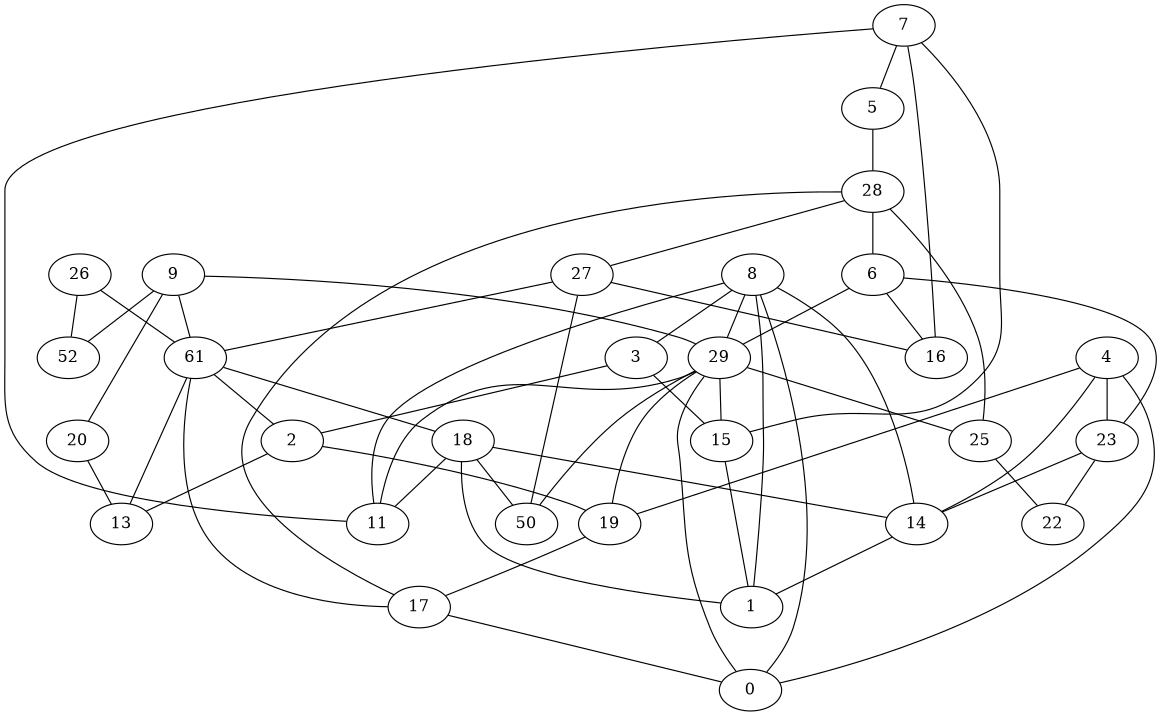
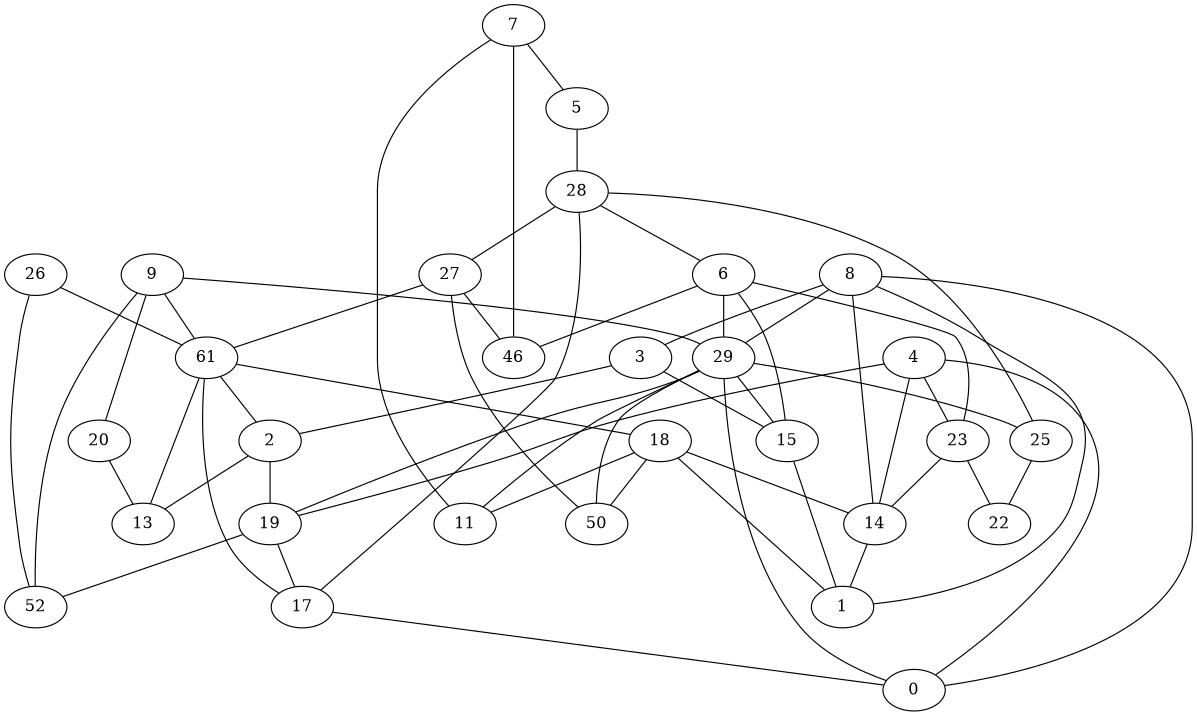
  digraph {
    edge [color=black dir=none]
    26
    n2 [label=52]
    n3 [label=61]
    13
    2
    17
    18
    14
    1
    23
    22
    19
    0
    20
    6
-   16
+   16 [label=46]
    29
    n18 [label=50]
    11
    25
    15
    8
    3
    27
    9
    28
    7
    5
    4
    subgraph sub_1 {
      26
      n2
      n3
      13
      2
      17
      18
      14
      1
      23
      22
      19
      0
      20
      6
      16
      29
      n18
      11
      25
      15
      8
      3
      27
      9
      28
      7
      5
      4
    }
    26 -> n2
    26 -> n3
    n3 -> 13
    n3 -> 2
    n3 -> 17
    n3 -> 18
    2 -> 13
    2 -> 19
    17 -> 0
    18 -> 14
    18 -> 1
    18 -> n18
    18 -> 11
    14 -> 1
    23 -> 14
    23 -> 22
+   19 -> n2
    19 -> 17
    20 -> 13
    6 -> 23
    6 -> 16
    6 -> 29
    29 -> 19
    29 -> 0
    29 -> n18
    29 -> 11
    29 -> 25
    29 -> 15
    25 -> 22
    15 -> 1
    8 -> 14
    8 -> 1
    8 -> 0
    8 -> 29
-   8 -> 11
    8 -> 3
    3 -> 2
    3 -> 15
    27 -> n3
    27 -> 16
    27 -> n18
    9 -> n2
    9 -> n3
    9 -> 20
    9 -> 29
    28 -> 17
    28 -> 6
    28 -> 25
    28 -> 27
    7 -> 16
    7 -> 11
-   7 -> 15
+   6 -> 15
    7 -> 5
    5 -> 28
    4 -> 14
    4 -> 23
    4 -> 19
    4 -> 0
  }
